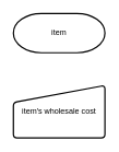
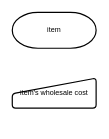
  <mxCell id="0" />
  <mxCell id="1" parent="0" />
  <mxCell id="2" value="item" style="strokeWidth=2;html=1;shape=mxgraph.flowchart.terminator;whiteSpace=wrap;" vertex="1" parent="1"><mxGeometry x="20" y="20" width="140" height="60" as="geometry" /></mxCell>
- <mxCell id="3" value="item's wholesale cost" style="html=1;strokeWidth=2;shape=manualInput;whiteSpace=wrap;rounded=1;size=26;arcSize=11;" vertex="1" parent="1"><mxGeometry x="20" y="130" width="140" height="80" as="geometry" /></mxCell>
+ <mxCell id="3" value="item's wholesale cost" style="html=1;strokeWidth=2;shape=manualInput;whiteSpace=wrap;rounded=1;size=26;arcSize=11;" vertex="1" parent="1"><mxGeometry x="20" y="130" width="140" height="50" as="geometry" /></mxCell>
